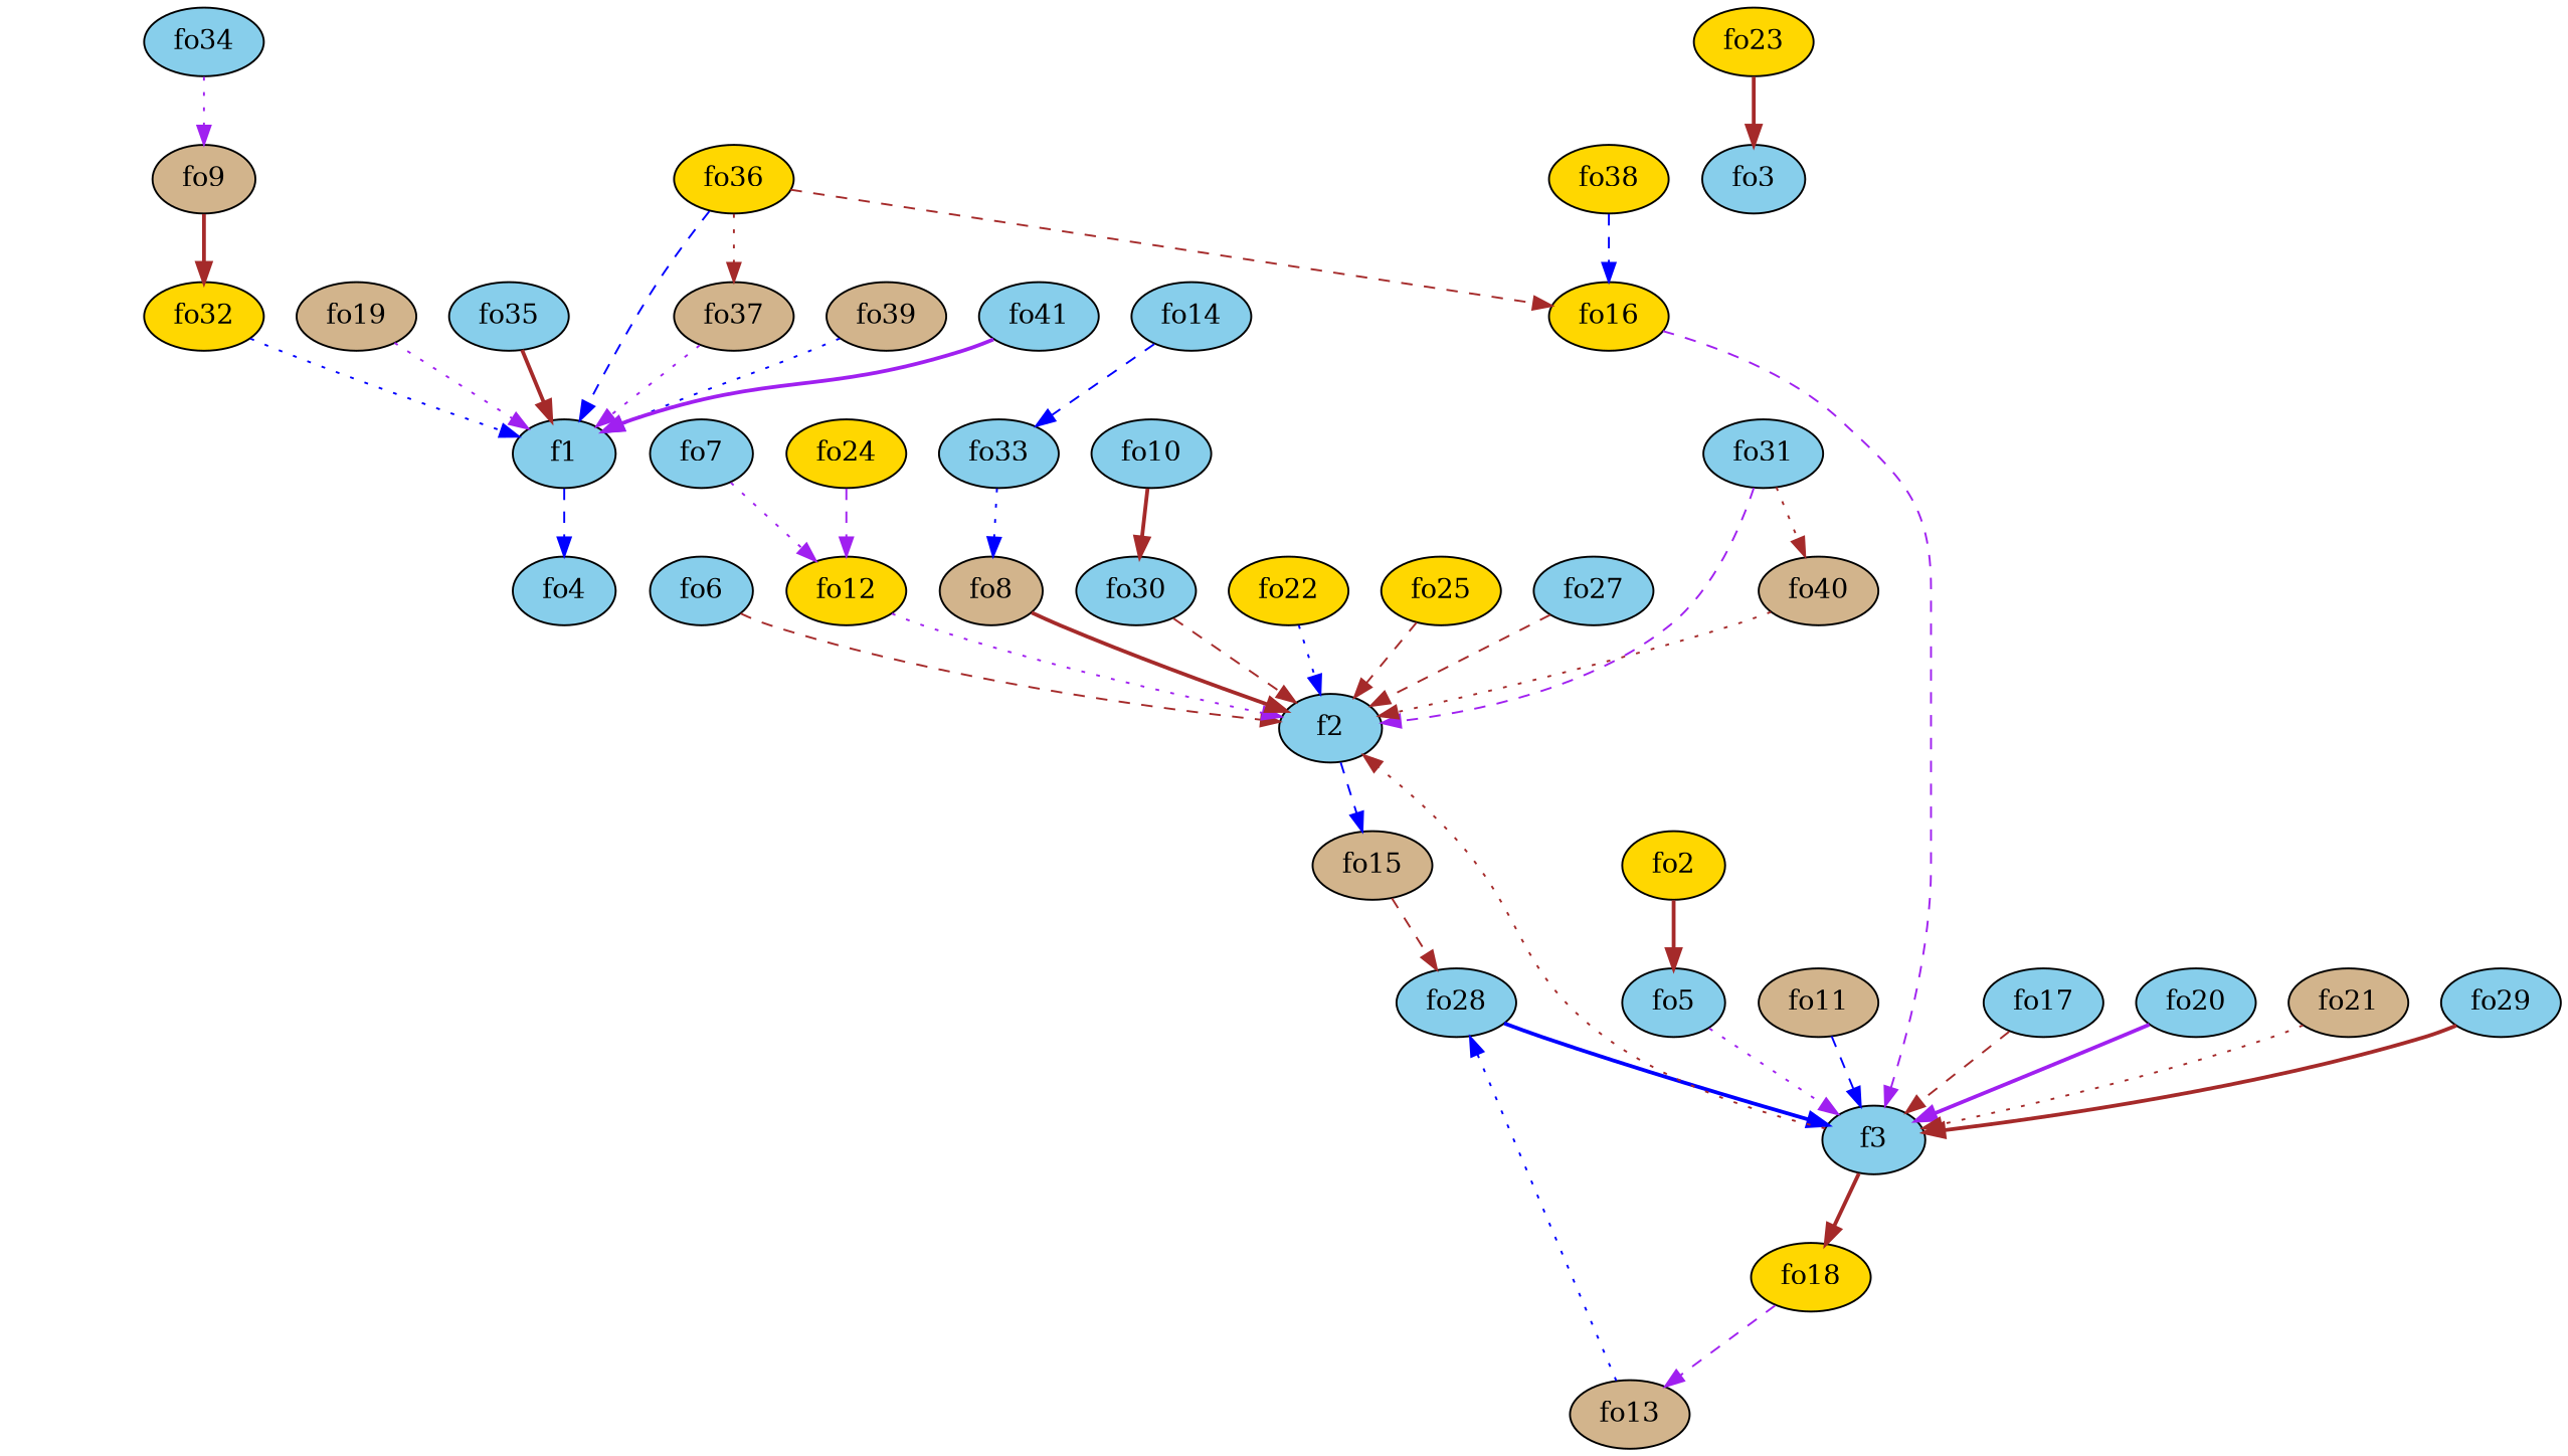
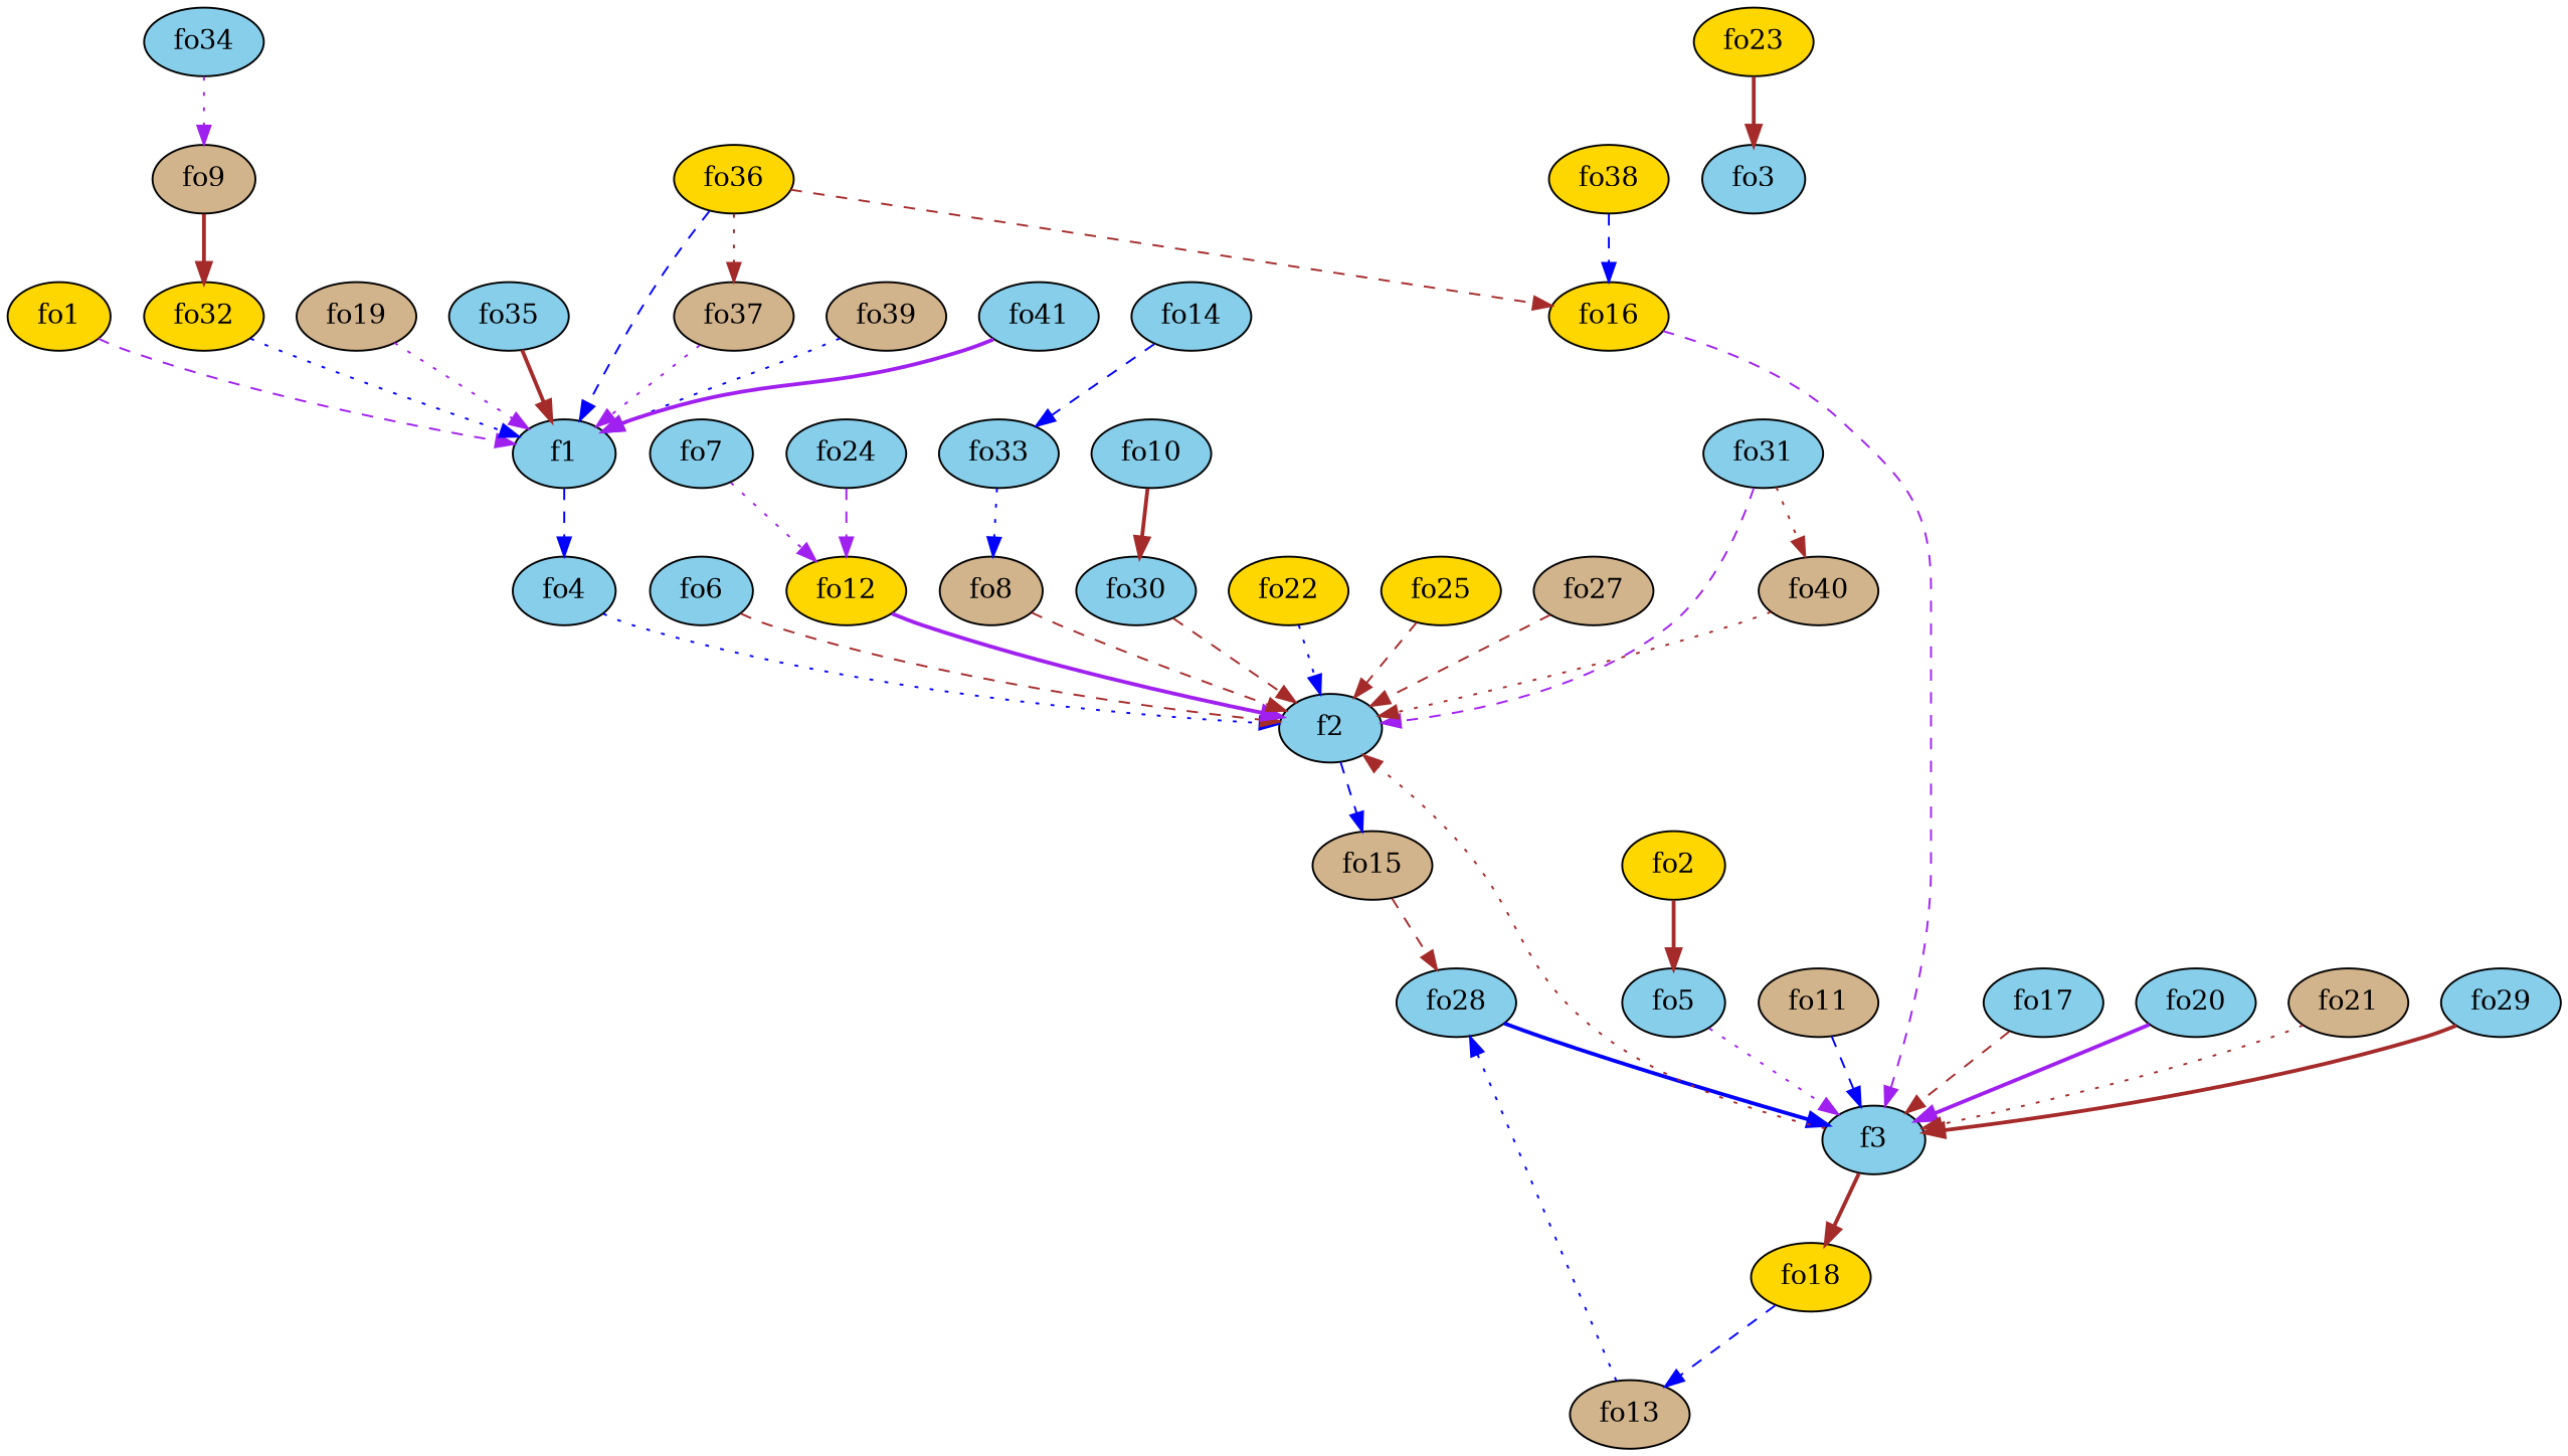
  strict digraph {
    node [fillcolor=skyblue style=filled]
    edge [color=brown style=dashed weight=2]
    f1
    fo4
    f2
    fo15 [fillcolor=tan]
    fo28
    f3
    fo18 [fillcolor=gold]
    fo13 [fillcolor=tan]
+   fo1 [fillcolor=gold]
    fo2 [fillcolor=gold]
    fo5
    fo6
    fo12 [fillcolor=gold]
    fo7
    fo8 [fillcolor=tan]
    fo9 [fillcolor=tan]
    fo32 [fillcolor=gold]
    fo10
    fo30
    fo11 [fillcolor=tan]
    fo14
    fo33
    fo16 [fillcolor=gold]
    fo17
    fo19 [fillcolor=tan]
    fo20
    fo21 [fillcolor=tan]
    fo22 [fillcolor=gold]
    fo23 [fillcolor=gold]
    fo3
-   fo24 [fillcolor=gold]
+   fo24
    fo25 [fillcolor=gold]
-   fo27
+   fo27 [fillcolor=tan]
    fo29
    fo31
    fo40 [fillcolor=tan]
    fo34
    fo35
    fo36 [fillcolor=gold]
    fo37 [fillcolor=tan]
    fo38 [fillcolor=gold]
    fo39 [fillcolor=tan]
    fo41
    f1 -> fo4 [color=blue]
+   fo4 -> f2 [color=blue style=dotted]
    f2 -> fo15 [color=blue]
    fo15 -> fo28
    fo28 -> f3 [color=blue style=bold]
    f3 -> f2 [style=dotted]
    f3 -> fo18 [style=bold]
-   fo18 -> fo13 [color=purple]
+   fo18 -> fo13 [color=blue]
    fo13 -> fo28 [color=blue style=dotted]
+   fo1 -> f1 [color=purple]
    fo2 -> fo5 [style=bold]
    fo5 -> f3 [color=purple style=dotted]
    fo6 -> f2
-   fo12 -> f2 [color=purple style=dotted]
+   fo12 -> f2 [color=purple style=bold]
    fo7 -> fo12 [color=purple style=dotted]
-   fo8 -> f2 [style=bold]
+   fo8 -> f2
    fo9 -> fo32 [style=bold]
    fo32 -> f1 [color=blue style=dotted]
    fo10 -> fo30 [style=bold]
    fo30 -> f2
    fo11 -> f3 [color=blue]
    fo14 -> fo33 [color=blue]
    fo33 -> fo8 [color=blue style=dotted]
    fo16 -> f3 [color=purple]
    fo17 -> f3
    fo19 -> f1 [color=purple style=dotted]
    fo20 -> f3 [color=purple style=bold]
    fo21 -> f3 [style=dotted]
    fo22 -> f2 [color=blue style=dotted]
    fo23 -> fo3 [style=bold]
    fo24 -> fo12 [color=purple]
    fo25 -> f2
    fo27 -> f2
    fo29 -> f3 [style=bold]
    fo31 -> f2 [color=purple]
    fo31 -> fo40 [style=dotted]
    fo40 -> f2 [style=dotted]
    fo34 -> fo9 [color=purple style=dotted]
    fo35 -> f1 [style=bold]
    fo36 -> f1 [color=blue]
    fo36 -> fo16
    fo36 -> fo37 [style=dotted]
    fo37 -> f1 [color=purple style=dotted]
    fo38 -> fo16 [color=blue]
    fo39 -> f1 [color=blue style=dotted]
    fo41 -> f1 [color=purple style=bold]
  }
